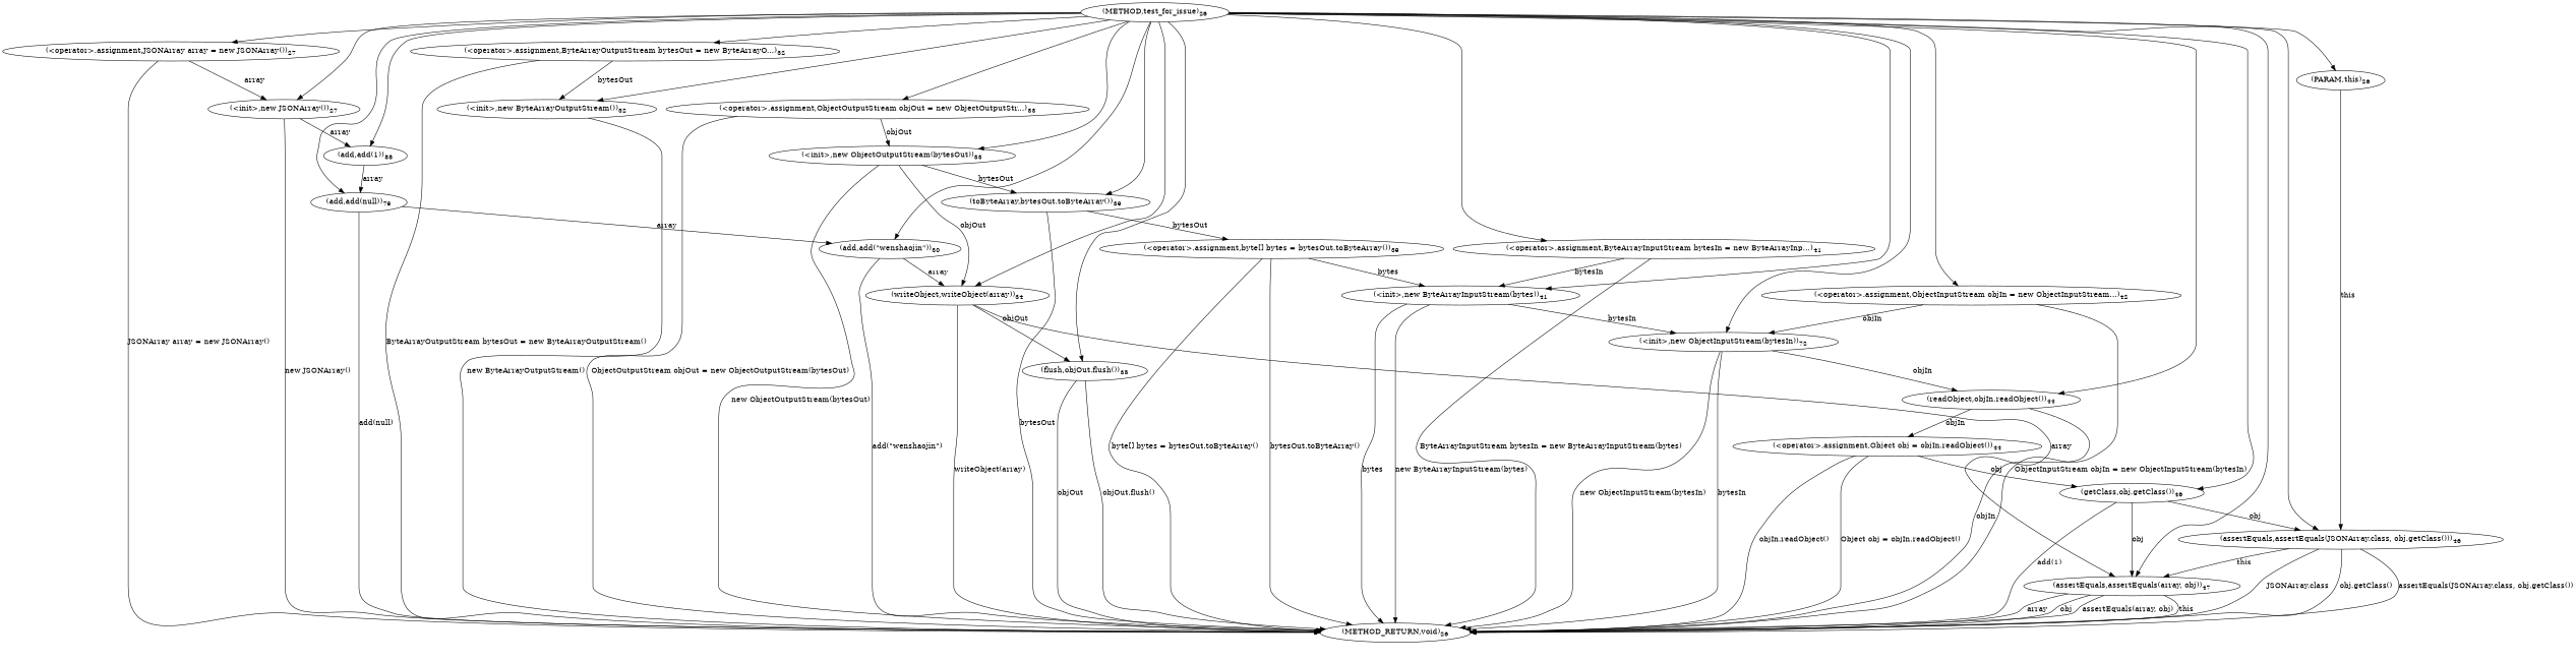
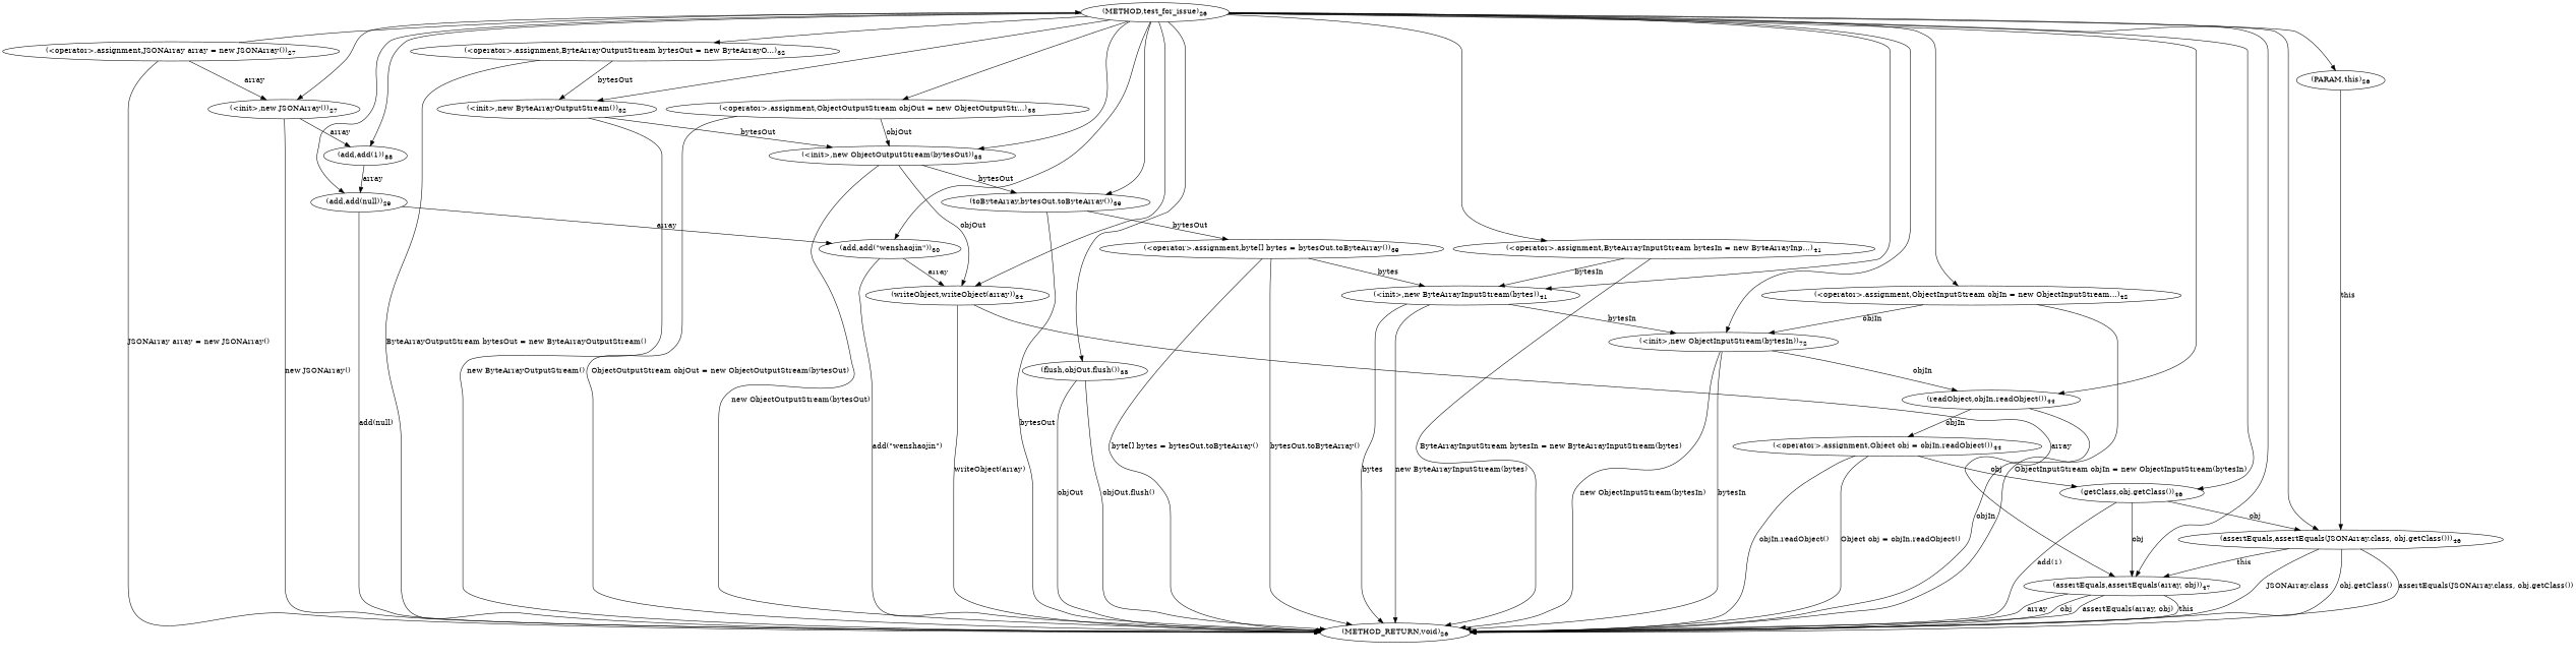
  digraph {
    n1 [label=<(METHOD,test_for_issue)<SUB>26</SUB>>]
    n2 [label=<(PARAM,this)<SUB>26</SUB>>]
    n3 [label=<(&lt;operator&gt;.assignment,JSONArray array = new JSONArray())<SUB>27</SUB>>]
    n4 [label=<(&lt;init&gt;,new JSONArray())<SUB>27</SUB>>]
    n5 [label=<(add,add(1))<SUB>88</SUB>>]
-   n6 [label=<(add,add(null))<SUB>79</SUB>>]
+   n6 [label=<(add,add(null))<SUB>29</SUB>>]
    n7 [label=<(add,add(&quot;wenshaojin&quot;))<SUB>30</SUB>>]
    n8 [label=<(&lt;operator&gt;.assignment,ByteArrayOutputStream bytesOut = new ByteArrayO...)<SUB>32</SUB>>]
    n9 [label=<(&lt;init&gt;,new ByteArrayOutputStream())<SUB>32</SUB>>]
    n10 [label=<(&lt;operator&gt;.assignment,ObjectOutputStream objOut = new ObjectOutputStr...)<SUB>33</SUB>>]
    n11 [label=<(&lt;init&gt;,new ObjectOutputStream(bytesOut))<SUB>33</SUB>>]
    n12 [label=<(writeObject,writeObject(array))<SUB>34</SUB>>]
    n13 [label=<(flush,objOut.flush())<SUB>35</SUB>>]
    n14 [label=<(&lt;operator&gt;.assignment,ByteArrayInputStream bytesIn = new ByteArrayInp...)<SUB>41</SUB>>]
    n15 [label=<(&lt;init&gt;,new ByteArrayInputStream(bytes))<SUB>41</SUB>>]
    n16 [label=<(&lt;operator&gt;.assignment,ObjectInputStream objIn = new ObjectInputStream...)<SUB>42</SUB>>]
    n17 [label=<(&lt;init&gt;,new ObjectInputStream(bytesIn))<SUB>72</SUB>>]
    n18 [label=<(assertEquals,assertEquals(JSONArray.class, obj.getClass()))<SUB>46</SUB>>]
    n19 [label=<(assertEquals,assertEquals(array, obj))<SUB>47</SUB>>]
    n20 [label=<(toByteArray,bytesOut.toByteArray())<SUB>39</SUB>>]
    n21 [label=<(readObject,objIn.readObject())<SUB>44</SUB>>]
    n22 [label=<(getClass,obj.getClass())<SUB>46</SUB>>]
    n23 [label=<(METHOD_RETURN,void)<SUB>26</SUB>>]
    n24 [label=<(&lt;operator&gt;.assignment,byte[] bytes = bytesOut.toByteArray())<SUB>39</SUB>>]
    n25 [label=<(&lt;operator&gt;.assignment,Object obj = objIn.readObject())<SUB>44</SUB>>]
    n1 -> n2
-   n1 -> n3
+   n3 -> n1
    n1 -> n4
    n1 -> n5
    n1 -> n6
    n1 -> n7
    n1 -> n8
    n1 -> n9
    n1 -> n10
    n1 -> n11
    n1 -> n12
    n1 -> n13
    n1 -> n14
    n1 -> n15
    n1 -> n16
    n1 -> n17
    n1 -> n18
    n1 -> n19
    n1 -> n20
    n1 -> n21
    n1 -> n22
    n2 -> n18 [label=this]
    n3 -> n4 [label=array]
    n3 -> n23 [label="JSONArray array = new JSONArray()"]
    n4 -> n5 [label=array]
    n4 -> n23 [label="new JSONArray()"]
    n5 -> n6 [label=array]
    n6 -> n7 [label=array]
    n6 -> n23 [label="add(null)"]
    n7 -> n12 [label=array]
    n7 -> n23 [label="add(&quot;wenshaojin&quot;)"]
    n8 -> n9 [label=bytesOut]
    n8 -> n23 [label="ByteArrayOutputStream bytesOut = new ByteArrayOutputStream()"]
+   n9 -> n11 [label=bytesOut]
    n9 -> n23 [label="new ByteArrayOutputStream()"]
    n10 -> n11 [label=objOut]
    n10 -> n23 [label="ObjectOutputStream objOut = new ObjectOutputStream(bytesOut)"]
    n11 -> n12 [label=objOut]
    n11 -> n20 [label=bytesOut]
    n11 -> n23 [label="new ObjectOutputStream(bytesOut)"]
-   n12 -> n13 [label=objOut]
    n12 -> n19 [label=array]
    n12 -> n23 [label="writeObject(array)"]
    n13 -> n23 [label=objOut]
    n13 -> n23 [label="objOut.flush()"]
    n14 -> n15 [label=bytesIn]
    n14 -> n23 [label="ByteArrayInputStream bytesIn = new ByteArrayInputStream(bytes)"]
    n15 -> n17 [label=bytesIn]
    n15 -> n23 [label=bytes]
    n15 -> n23 [label="new ByteArrayInputStream(bytes)"]
    n16 -> n17 [label=objIn]
    n16 -> n23 [label="ObjectInputStream objIn = new ObjectInputStream(bytesIn)"]
    n17 -> n21 [label=objIn]
    n17 -> n23 [label=bytesIn]
    n17 -> n23 [label="new ObjectInputStream(bytesIn)"]
    n18 -> n19 [label=this]
    n18 -> n23 [label="JSONArray.class"]
    n18 -> n23 [label="obj.getClass()"]
    n18 -> n23 [label="assertEquals(JSONArray.class, obj.getClass())"]
    n19 -> n23 [label=this]
    n19 -> n23 [label=array]
    n19 -> n23 [label=obj]
    n19 -> n23 [label="assertEquals(array, obj)"]
    n20 -> n23 [label=bytesOut]
    n20 -> n24 [label=bytesOut]
    n21 -> n23 [label=objIn]
    n21 -> n25 [label=objIn]
    n22 -> n18 [label=obj]
    n22 -> n19 [label=obj]
    n22 -> n23 [label="add(1)"]
    n24 -> n15 [label=bytes]
    n24 -> n23 [label="bytesOut.toByteArray()"]
    n24 -> n23 [label="byte[] bytes = bytesOut.toByteArray()"]
    n25 -> n22 [label=obj]
    n25 -> n23 [label="objIn.readObject()"]
    n25 -> n23 [label="Object obj = objIn.readObject()"]
  }
